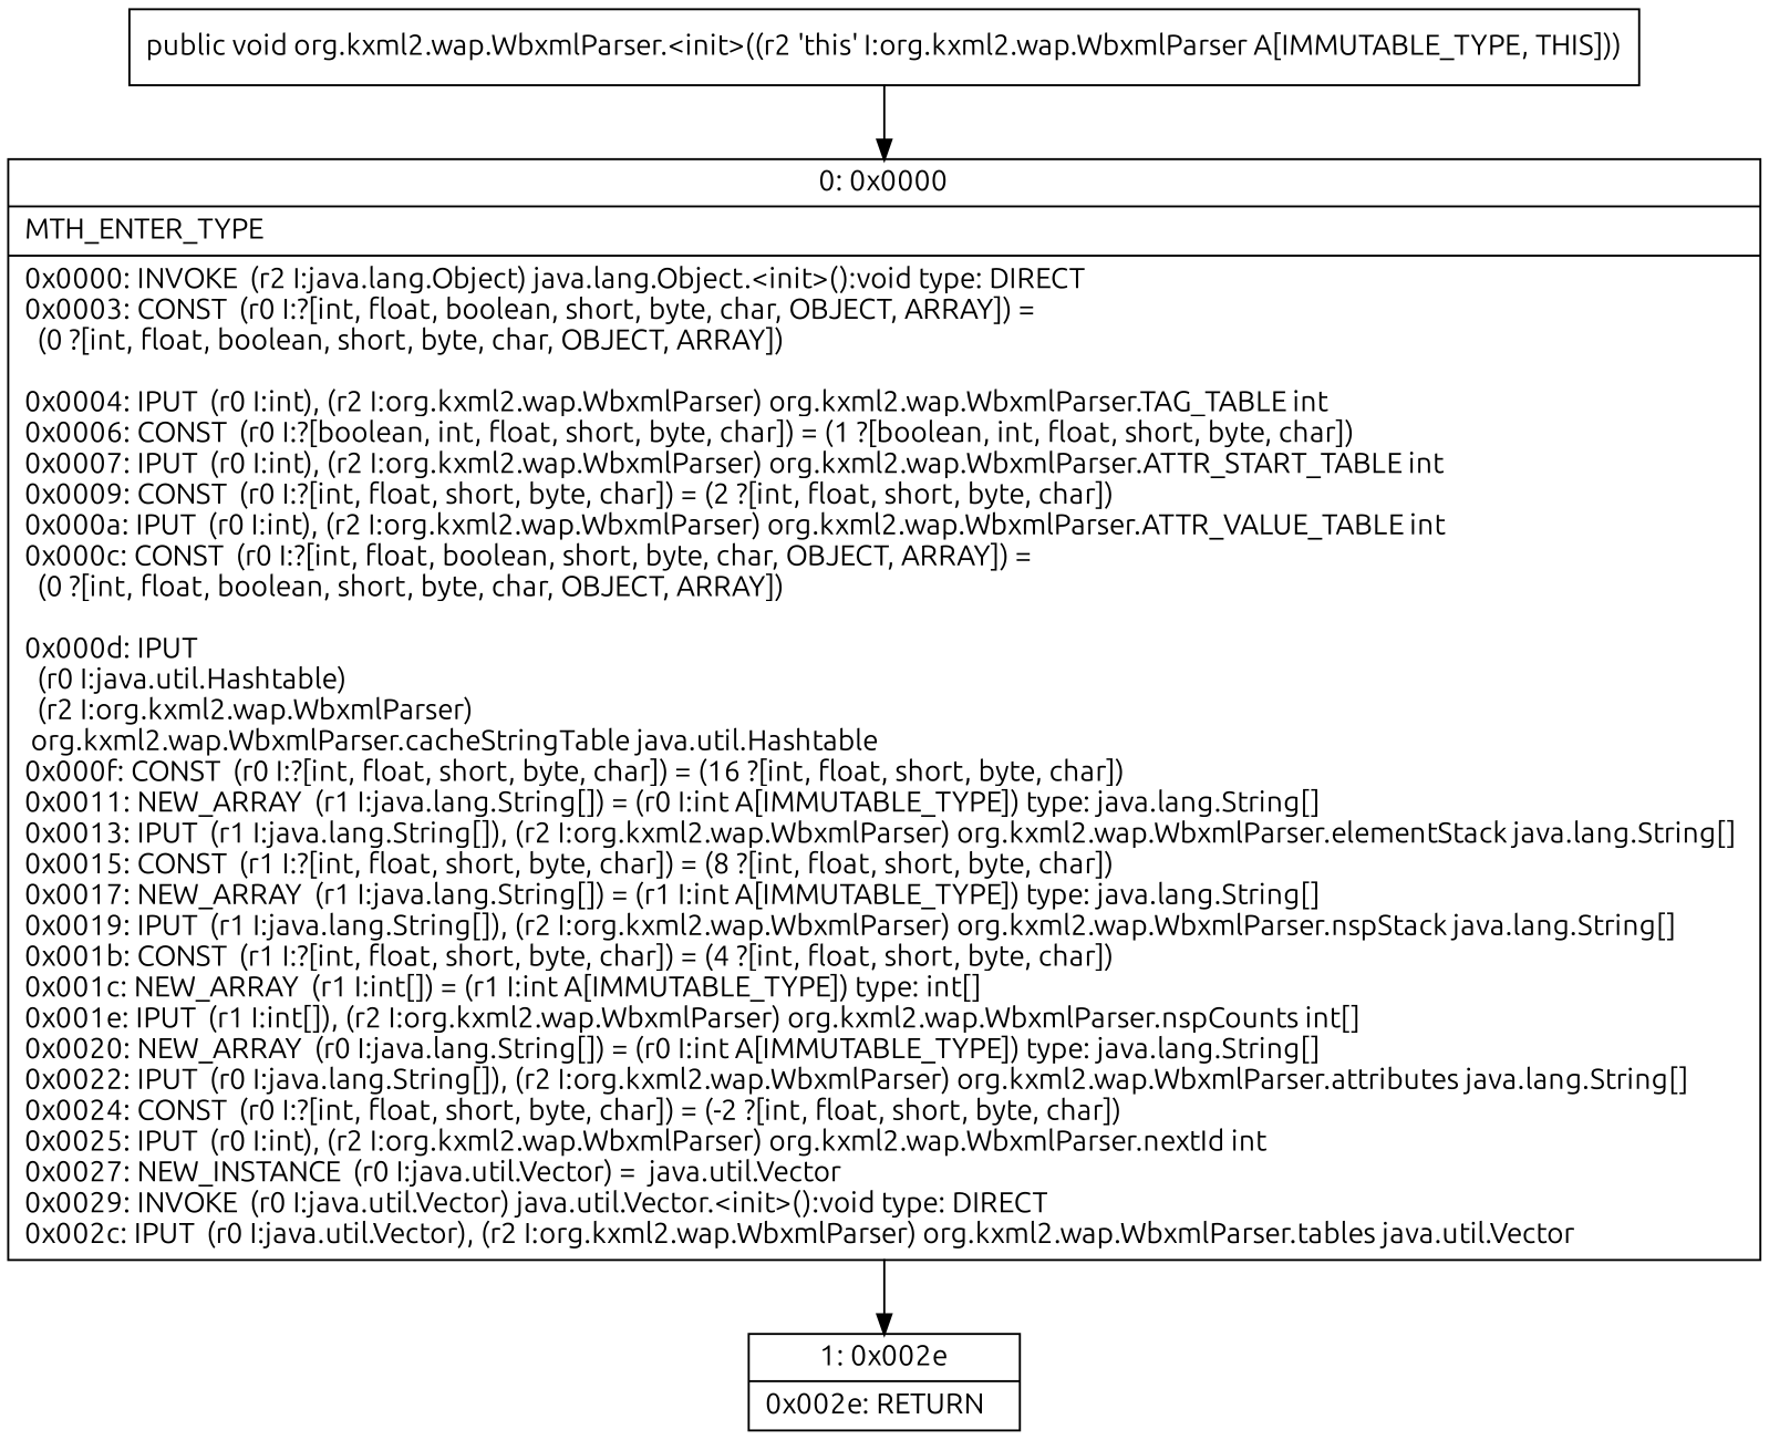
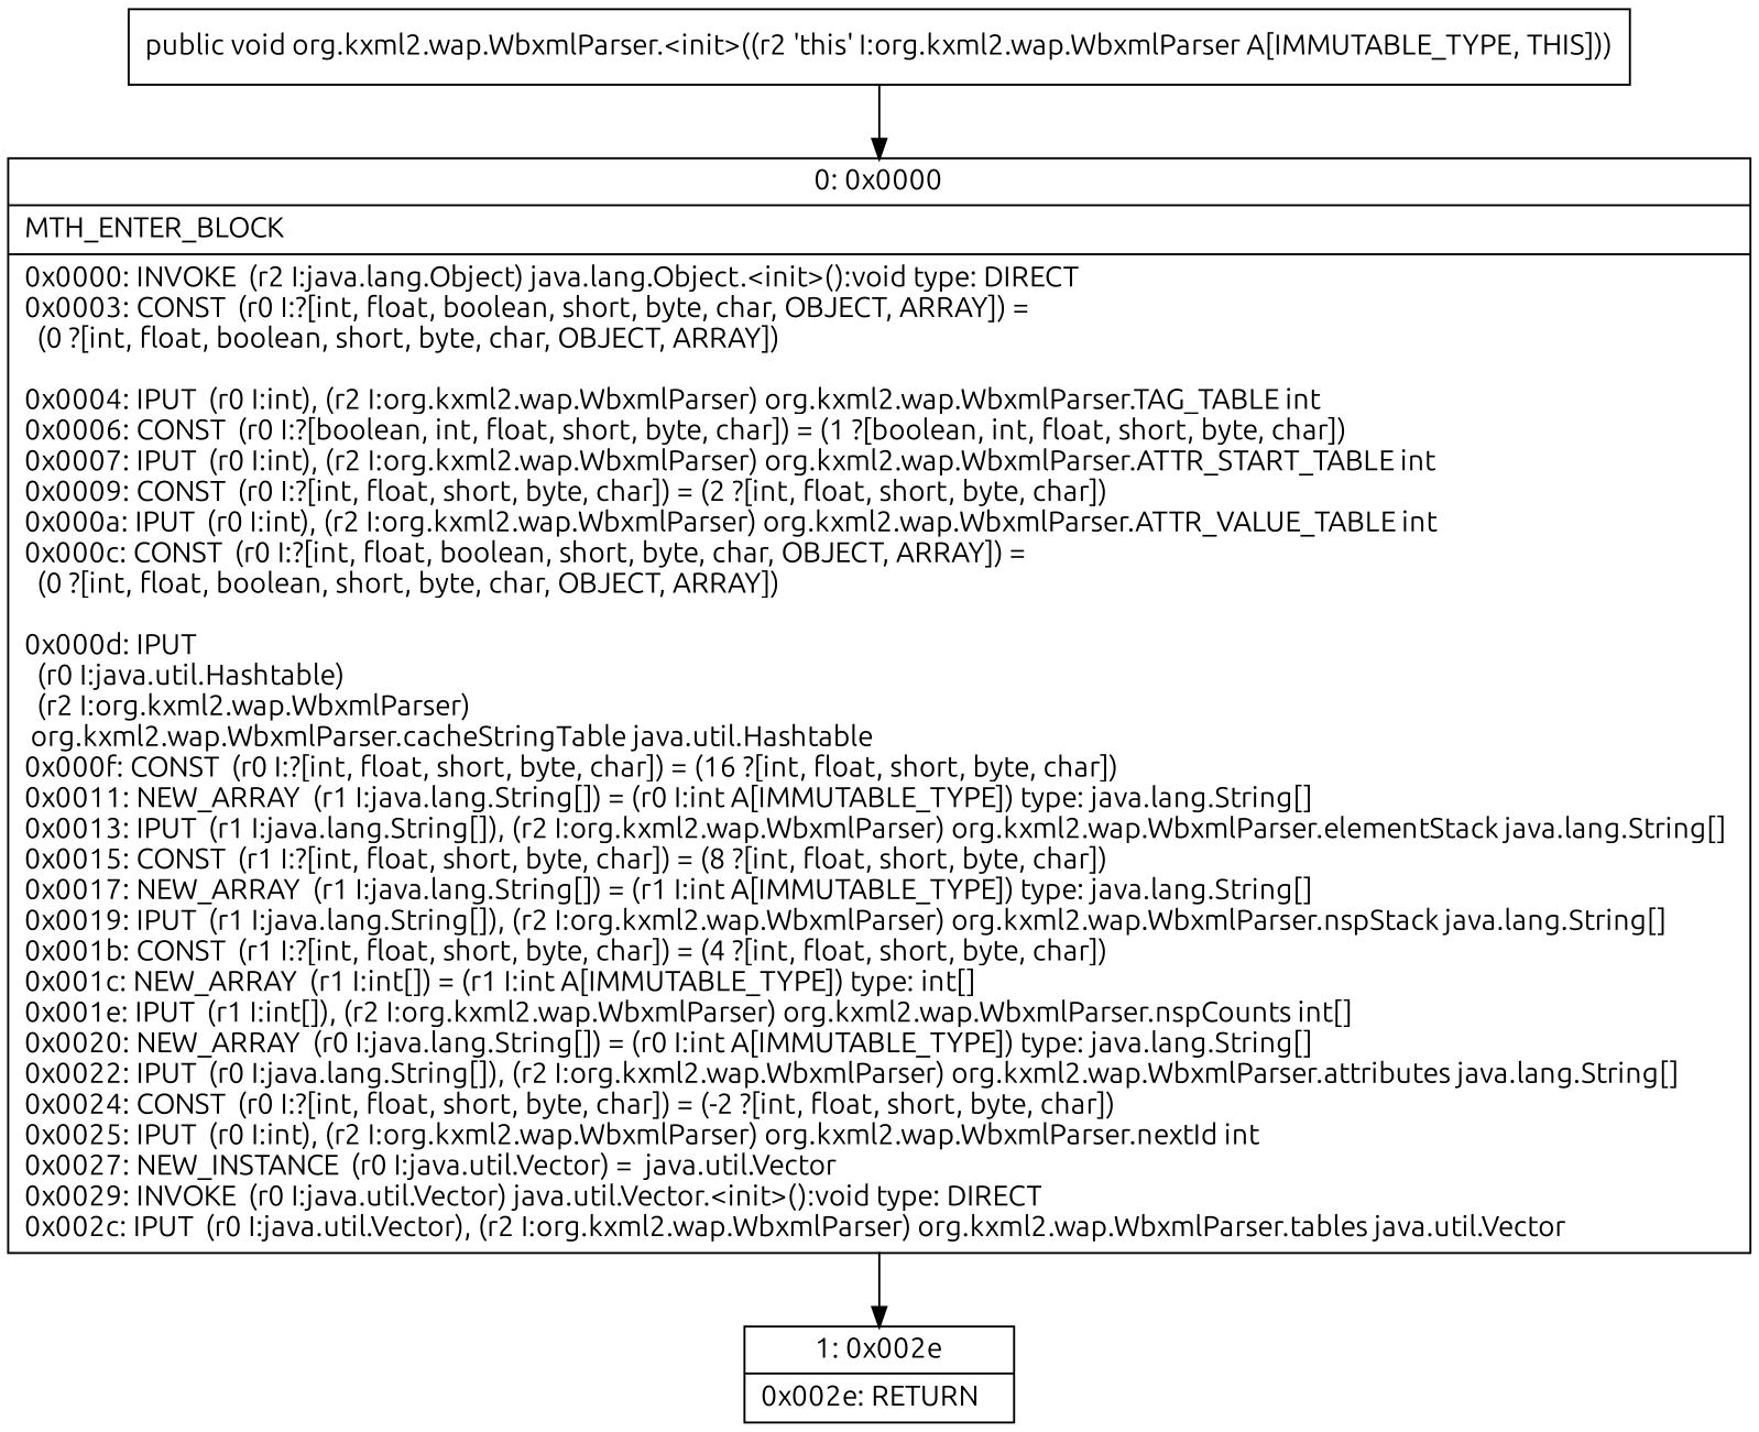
  digraph {
    fontname=Ubuntu
    node [shape=record fontname=Ubuntu]
    edge [fontname=Ubuntu]
-   n1 [label="{0\:\ 0x0000|MTH_ENTER_TYPE\l|0x0000: INVOKE  (r2 I:java.lang.Object) java.lang.Object.\<init\>():void type: DIRECT \l0x0003: CONST  (r0 I:?[int, float, boolean, short, byte, char, OBJECT, ARRAY]) = \l  (0 ?[int, float, boolean, short, byte, char, OBJECT, ARRAY])\l \l0x0004: IPUT  (r0 I:int), (r2 I:org.kxml2.wap.WbxmlParser) org.kxml2.wap.WbxmlParser.TAG_TABLE int \l0x0006: CONST  (r0 I:?[boolean, int, float, short, byte, char]) = (1 ?[boolean, int, float, short, byte, char]) \l0x0007: IPUT  (r0 I:int), (r2 I:org.kxml2.wap.WbxmlParser) org.kxml2.wap.WbxmlParser.ATTR_START_TABLE int \l0x0009: CONST  (r0 I:?[int, float, short, byte, char]) = (2 ?[int, float, short, byte, char]) \l0x000a: IPUT  (r0 I:int), (r2 I:org.kxml2.wap.WbxmlParser) org.kxml2.wap.WbxmlParser.ATTR_VALUE_TABLE int \l0x000c: CONST  (r0 I:?[int, float, boolean, short, byte, char, OBJECT, ARRAY]) = \l  (0 ?[int, float, boolean, short, byte, char, OBJECT, ARRAY])\l \l0x000d: IPUT  \l  (r0 I:java.util.Hashtable)\l  (r2 I:org.kxml2.wap.WbxmlParser)\l org.kxml2.wap.WbxmlParser.cacheStringTable java.util.Hashtable \l0x000f: CONST  (r0 I:?[int, float, short, byte, char]) = (16 ?[int, float, short, byte, char]) \l0x0011: NEW_ARRAY  (r1 I:java.lang.String[]) = (r0 I:int A[IMMUTABLE_TYPE]) type: java.lang.String[] \l0x0013: IPUT  (r1 I:java.lang.String[]), (r2 I:org.kxml2.wap.WbxmlParser) org.kxml2.wap.WbxmlParser.elementStack java.lang.String[] \l0x0015: CONST  (r1 I:?[int, float, short, byte, char]) = (8 ?[int, float, short, byte, char]) \l0x0017: NEW_ARRAY  (r1 I:java.lang.String[]) = (r1 I:int A[IMMUTABLE_TYPE]) type: java.lang.String[] \l0x0019: IPUT  (r1 I:java.lang.String[]), (r2 I:org.kxml2.wap.WbxmlParser) org.kxml2.wap.WbxmlParser.nspStack java.lang.String[] \l0x001b: CONST  (r1 I:?[int, float, short, byte, char]) = (4 ?[int, float, short, byte, char]) \l0x001c: NEW_ARRAY  (r1 I:int[]) = (r1 I:int A[IMMUTABLE_TYPE]) type: int[] \l0x001e: IPUT  (r1 I:int[]), (r2 I:org.kxml2.wap.WbxmlParser) org.kxml2.wap.WbxmlParser.nspCounts int[] \l0x0020: NEW_ARRAY  (r0 I:java.lang.String[]) = (r0 I:int A[IMMUTABLE_TYPE]) type: java.lang.String[] \l0x0022: IPUT  (r0 I:java.lang.String[]), (r2 I:org.kxml2.wap.WbxmlParser) org.kxml2.wap.WbxmlParser.attributes java.lang.String[] \l0x0024: CONST  (r0 I:?[int, float, short, byte, char]) = (\-2 ?[int, float, short, byte, char]) \l0x0025: IPUT  (r0 I:int), (r2 I:org.kxml2.wap.WbxmlParser) org.kxml2.wap.WbxmlParser.nextId int \l0x0027: NEW_INSTANCE  (r0 I:java.util.Vector) =  java.util.Vector \l0x0029: INVOKE  (r0 I:java.util.Vector) java.util.Vector.\<init\>():void type: DIRECT \l0x002c: IPUT  (r0 I:java.util.Vector), (r2 I:org.kxml2.wap.WbxmlParser) org.kxml2.wap.WbxmlParser.tables java.util.Vector \l}"]
+   n1 [label="{0\:\ 0x0000|MTH_ENTER_BLOCK\l|0x0000: INVOKE  (r2 I:java.lang.Object) java.lang.Object.\<init\>():void type: DIRECT \l0x0003: CONST  (r0 I:?[int, float, boolean, short, byte, char, OBJECT, ARRAY]) = \l  (0 ?[int, float, boolean, short, byte, char, OBJECT, ARRAY])\l \l0x0004: IPUT  (r0 I:int), (r2 I:org.kxml2.wap.WbxmlParser) org.kxml2.wap.WbxmlParser.TAG_TABLE int \l0x0006: CONST  (r0 I:?[boolean, int, float, short, byte, char]) = (1 ?[boolean, int, float, short, byte, char]) \l0x0007: IPUT  (r0 I:int), (r2 I:org.kxml2.wap.WbxmlParser) org.kxml2.wap.WbxmlParser.ATTR_START_TABLE int \l0x0009: CONST  (r0 I:?[int, float, short, byte, char]) = (2 ?[int, float, short, byte, char]) \l0x000a: IPUT  (r0 I:int), (r2 I:org.kxml2.wap.WbxmlParser) org.kxml2.wap.WbxmlParser.ATTR_VALUE_TABLE int \l0x000c: CONST  (r0 I:?[int, float, boolean, short, byte, char, OBJECT, ARRAY]) = \l  (0 ?[int, float, boolean, short, byte, char, OBJECT, ARRAY])\l \l0x000d: IPUT  \l  (r0 I:java.util.Hashtable)\l  (r2 I:org.kxml2.wap.WbxmlParser)\l org.kxml2.wap.WbxmlParser.cacheStringTable java.util.Hashtable \l0x000f: CONST  (r0 I:?[int, float, short, byte, char]) = (16 ?[int, float, short, byte, char]) \l0x0011: NEW_ARRAY  (r1 I:java.lang.String[]) = (r0 I:int A[IMMUTABLE_TYPE]) type: java.lang.String[] \l0x0013: IPUT  (r1 I:java.lang.String[]), (r2 I:org.kxml2.wap.WbxmlParser) org.kxml2.wap.WbxmlParser.elementStack java.lang.String[] \l0x0015: CONST  (r1 I:?[int, float, short, byte, char]) = (8 ?[int, float, short, byte, char]) \l0x0017: NEW_ARRAY  (r1 I:java.lang.String[]) = (r1 I:int A[IMMUTABLE_TYPE]) type: java.lang.String[] \l0x0019: IPUT  (r1 I:java.lang.String[]), (r2 I:org.kxml2.wap.WbxmlParser) org.kxml2.wap.WbxmlParser.nspStack java.lang.String[] \l0x001b: CONST  (r1 I:?[int, float, short, byte, char]) = (4 ?[int, float, short, byte, char]) \l0x001c: NEW_ARRAY  (r1 I:int[]) = (r1 I:int A[IMMUTABLE_TYPE]) type: int[] \l0x001e: IPUT  (r1 I:int[]), (r2 I:org.kxml2.wap.WbxmlParser) org.kxml2.wap.WbxmlParser.nspCounts int[] \l0x0020: NEW_ARRAY  (r0 I:java.lang.String[]) = (r0 I:int A[IMMUTABLE_TYPE]) type: java.lang.String[] \l0x0022: IPUT  (r0 I:java.lang.String[]), (r2 I:org.kxml2.wap.WbxmlParser) org.kxml2.wap.WbxmlParser.attributes java.lang.String[] \l0x0024: CONST  (r0 I:?[int, float, short, byte, char]) = (\-2 ?[int, float, short, byte, char]) \l0x0025: IPUT  (r0 I:int), (r2 I:org.kxml2.wap.WbxmlParser) org.kxml2.wap.WbxmlParser.nextId int \l0x0027: NEW_INSTANCE  (r0 I:java.util.Vector) =  java.util.Vector \l0x0029: INVOKE  (r0 I:java.util.Vector) java.util.Vector.\<init\>():void type: DIRECT \l0x002c: IPUT  (r0 I:java.util.Vector), (r2 I:org.kxml2.wap.WbxmlParser) org.kxml2.wap.WbxmlParser.tables java.util.Vector \l}"]
    n2 [label="{1\:\ 0x002e|0x002e: RETURN   \l}"]
    n3 [label="{public void org.kxml2.wap.WbxmlParser.\<init\>((r2 'this' I:org.kxml2.wap.WbxmlParser A[IMMUTABLE_TYPE, THIS])) }"]
    n1 -> n2
    n3 -> n1
  }
